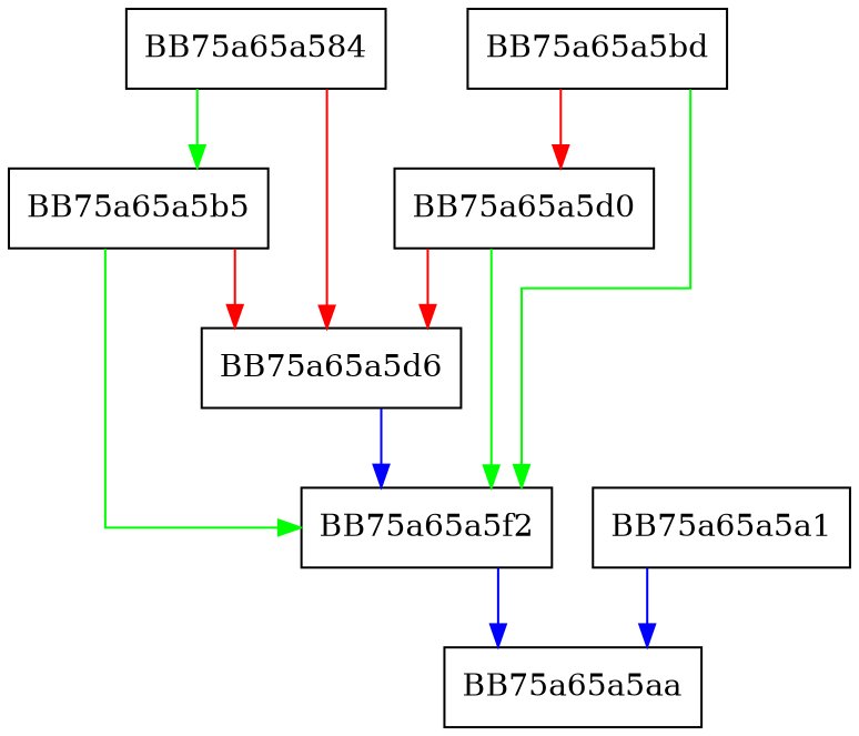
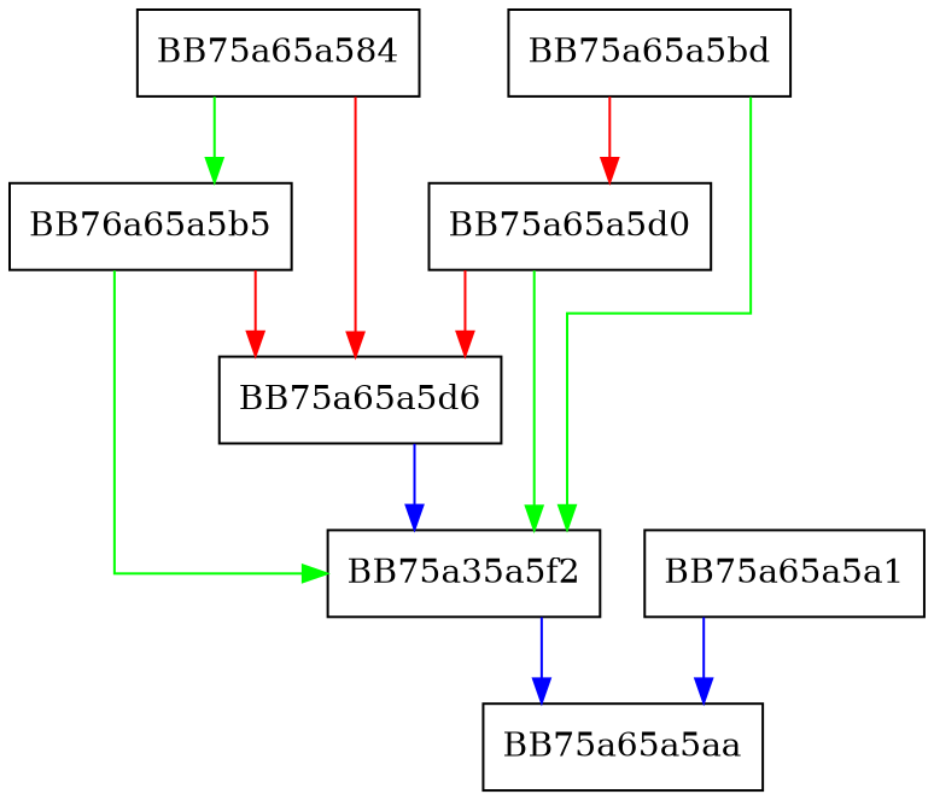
  digraph {
    splines=ortho
    node [shape=box]
    edge [color=green]
    BB75a65a584
-   BB75a65a5b5
+   BB75a65a5b5 [label=BB76a65a5b5]
    BB75a65a5d6
-   BB75a65a5f2
+   BB75a65a5f2 [label=BB75a35a5f2]
    BB75a65a5a1
    BB75a65a5aa
    BB75a65a5bd
    BB75a65a5d0
    BB75a65a584 -> BB75a65a5b5
    BB75a65a584 -> BB75a65a5d6 [color=red]
    BB75a65a5b5 -> BB75a65a5d6 [color=red]
    BB75a65a5b5 -> BB75a65a5f2
    BB75a65a5d6 -> BB75a65a5f2 [color=blue]
    BB75a65a5f2 -> BB75a65a5aa [color=blue]
    BB75a65a5a1 -> BB75a65a5aa [color=blue]
    BB75a65a5bd -> BB75a65a5f2
    BB75a65a5bd -> BB75a65a5d0 [color=red]
    BB75a65a5d0 -> BB75a65a5d6 [color=red]
    BB75a65a5d0 -> BB75a65a5f2
  }
